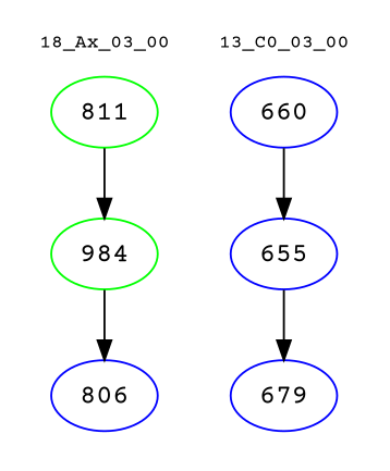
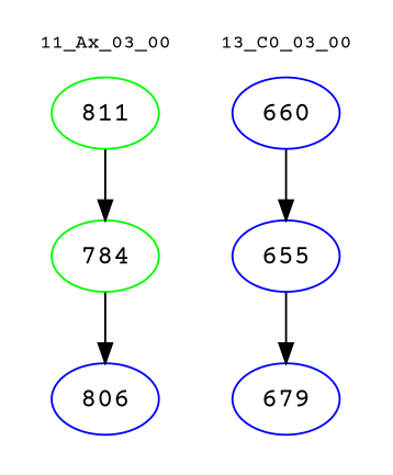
  digraph {
    fontname="Courier Prime"
    node [color=blue fontname="Courier Prime"]
    edge [color=black fontname="Courier Prime"]
    n1 [color=green label=811]
-   n2 [color=green label=984]
+   n2 [color=green label=784]
    n3 [label=806]
    n4 [label=660]
    n5 [label=655]
    n6 [label=679]
    subgraph cluster_1 {
      color=white
      fontsize=10
-     label="18_Ax_03_00"
+     label="11_Ax_03_00"
      n1
      n2
      n3
    }
    subgraph cluster_2 {
      color=white
      fontsize=10
      label="13_C0_03_00"
      n4
      n5
      n6
    }
    n1 -> n2
    n2 -> n3
    n4 -> n5
    n5 -> n6
  }
